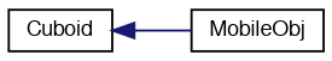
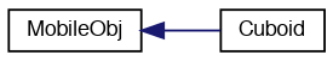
  digraph {
    rankdir=LR
    node [color=black fillcolor=white fontname=FreeSans fontsize=10 shape=record style=filled]
    n1 [height=0.2 label=MobileObj width=0.4]
    n2 [height=0.2 label=Cuboid width=0.4]
-   n2 -> n1 [color=midnightblue dir=back fontname=FreeSans fontsize=10 labelfontname=FreeSans labelfontsize=10 style=solid]
+   n1 -> n2 [color=midnightblue dir=back fontname=FreeSans fontsize=10 labelfontname=FreeSans labelfontsize=10 style=solid]
  }
